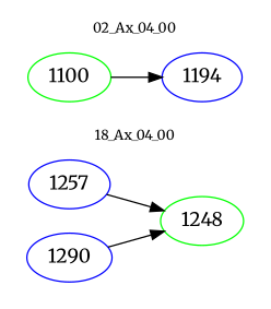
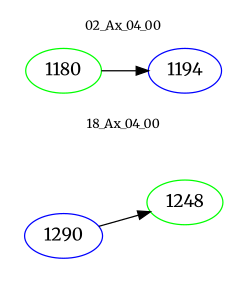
  digraph {
    fontname=Merriweather
    rankdir=LR
    node [color=blue fontname=Merriweather]
    edge [color=black fontname=Merriweather]
-   n1 [label=1257]
    n2 [color=green label=1248]
    n3 [label=1290]
-   n4 [color=green label=1100]
+   n4 [color=green label=1180]
    n5 [label=1194]
    subgraph cluster_1 {
      color=white
      fontsize=10
      label="18_Ax_04_00"
-     n1
      n2
      n3
    }
    subgraph cluster_2 {
      color=white
      fontsize=10
      label="02_Ax_04_00"
      n4
      n5
    }
-   n1 -> n2
    n3 -> n2
    n4 -> n5
  }
